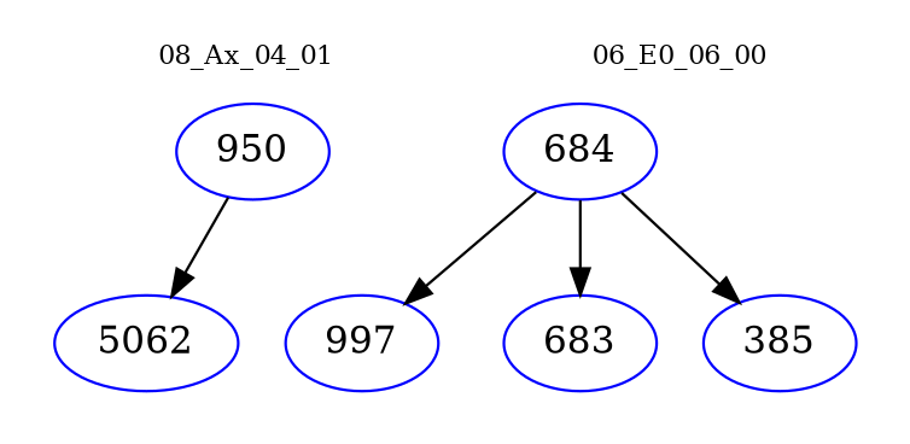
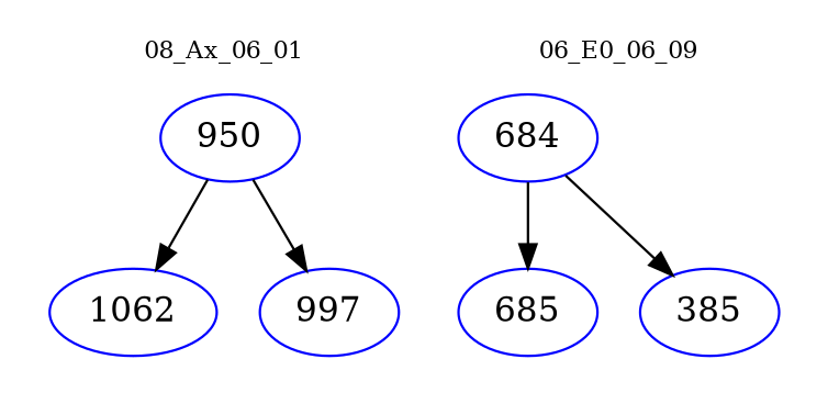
  digraph {
    node [color=blue]
    edge [color=black]
    n1 [label=950]
    n2 [label=997]
-   n3 [label=5062]
+   n3 [label=1062]
    n4 [label=684]
-   n5 [label=683]
+   n5 [label=685]
    n6 [label=385]
    subgraph cluster_1 {
      color=white
      fontsize=10
-     label="08_Ax_04_01"
+     label="08_Ax_06_01"
      n1
      n2
      n3
    }
    subgraph cluster_2 {
      color=white
      fontsize=10
-     label="06_E0_06_00"
+     label="06_E0_06_09"
      n4
      n5
      n6
    }
-   n4 -> n2
+   n1 -> n2
    n1 -> n3
    n4 -> n5
    n4 -> n6
  }
